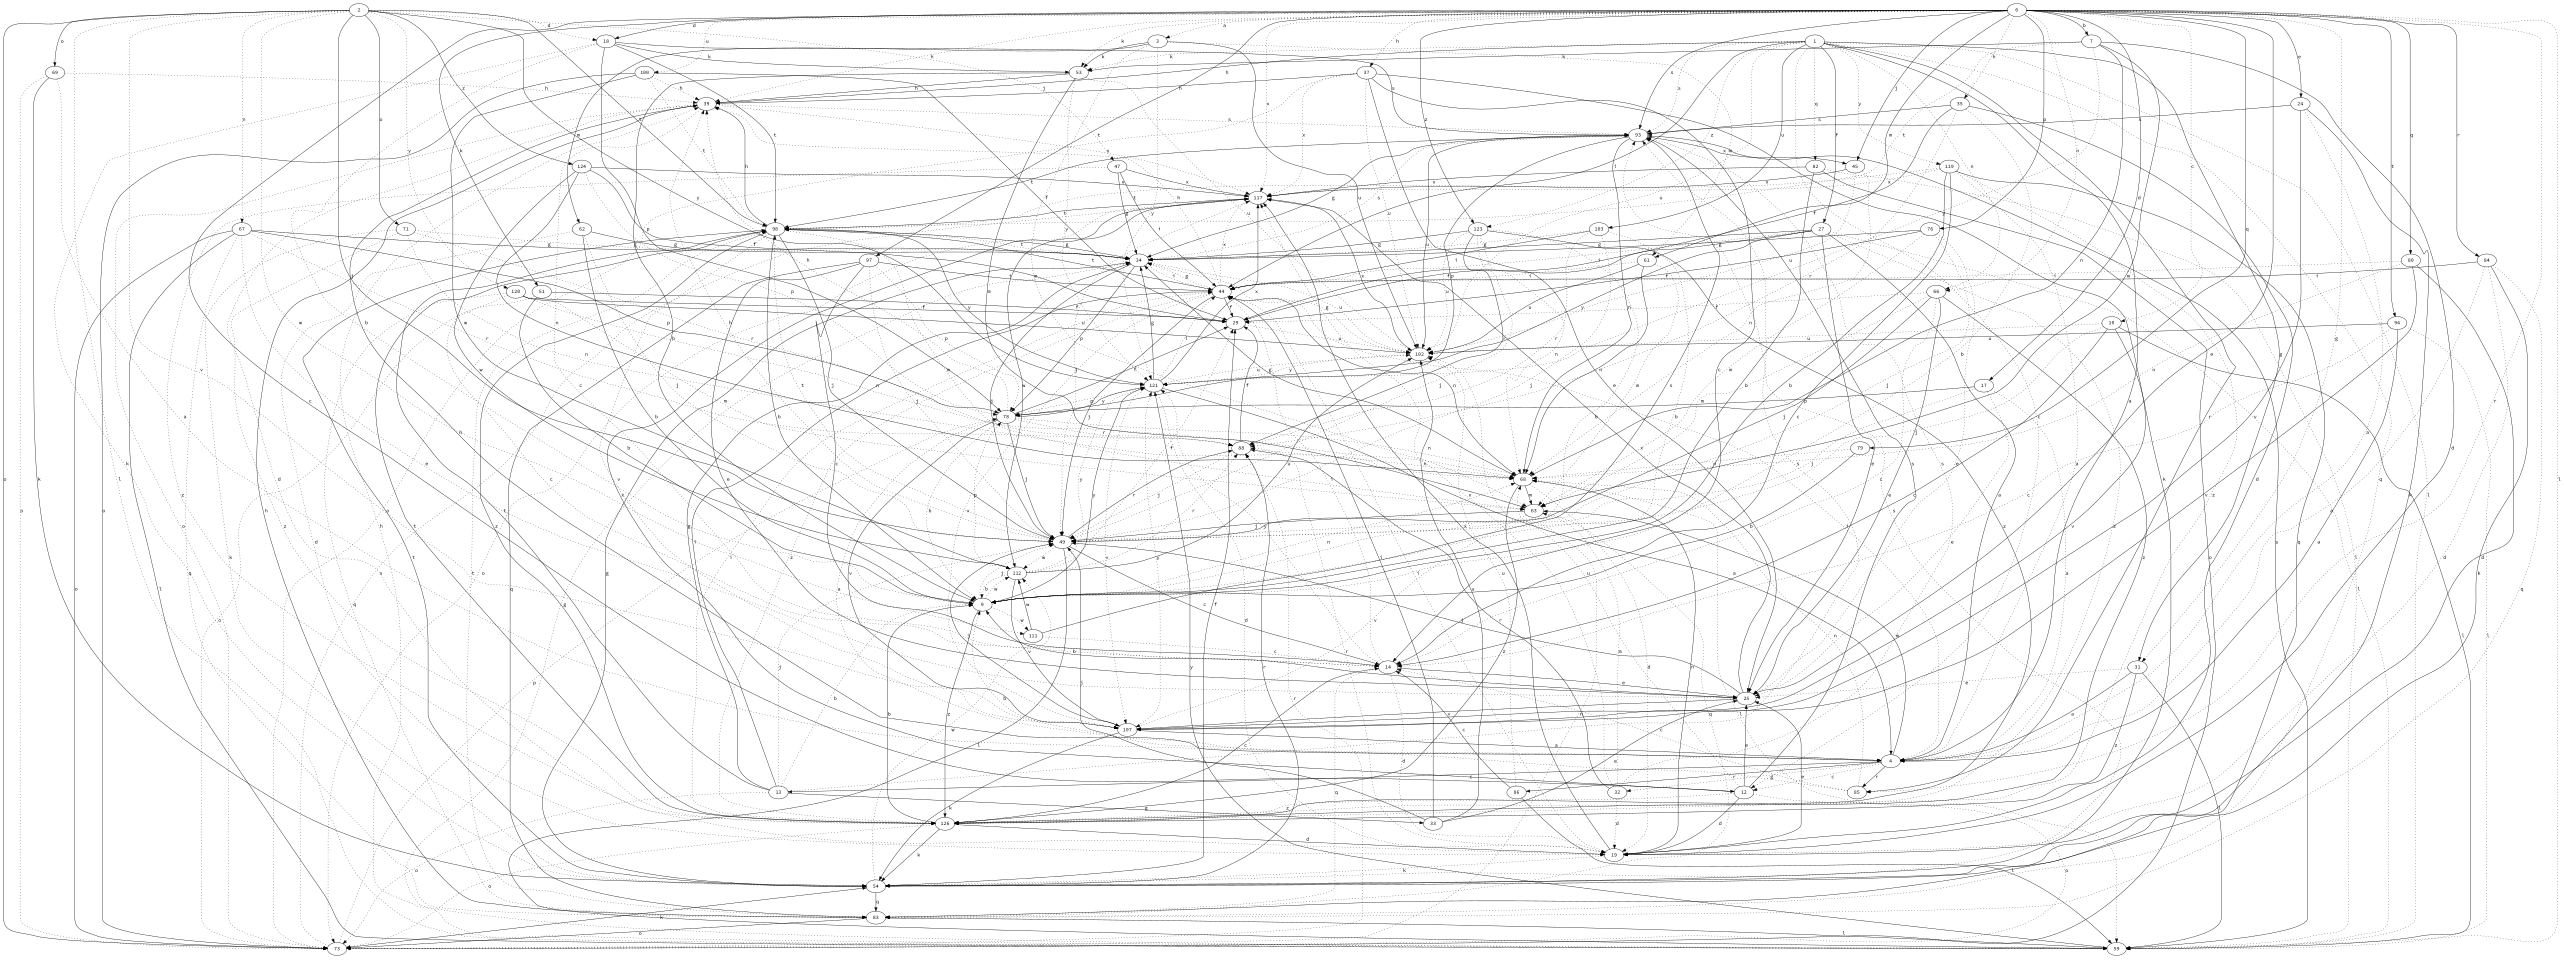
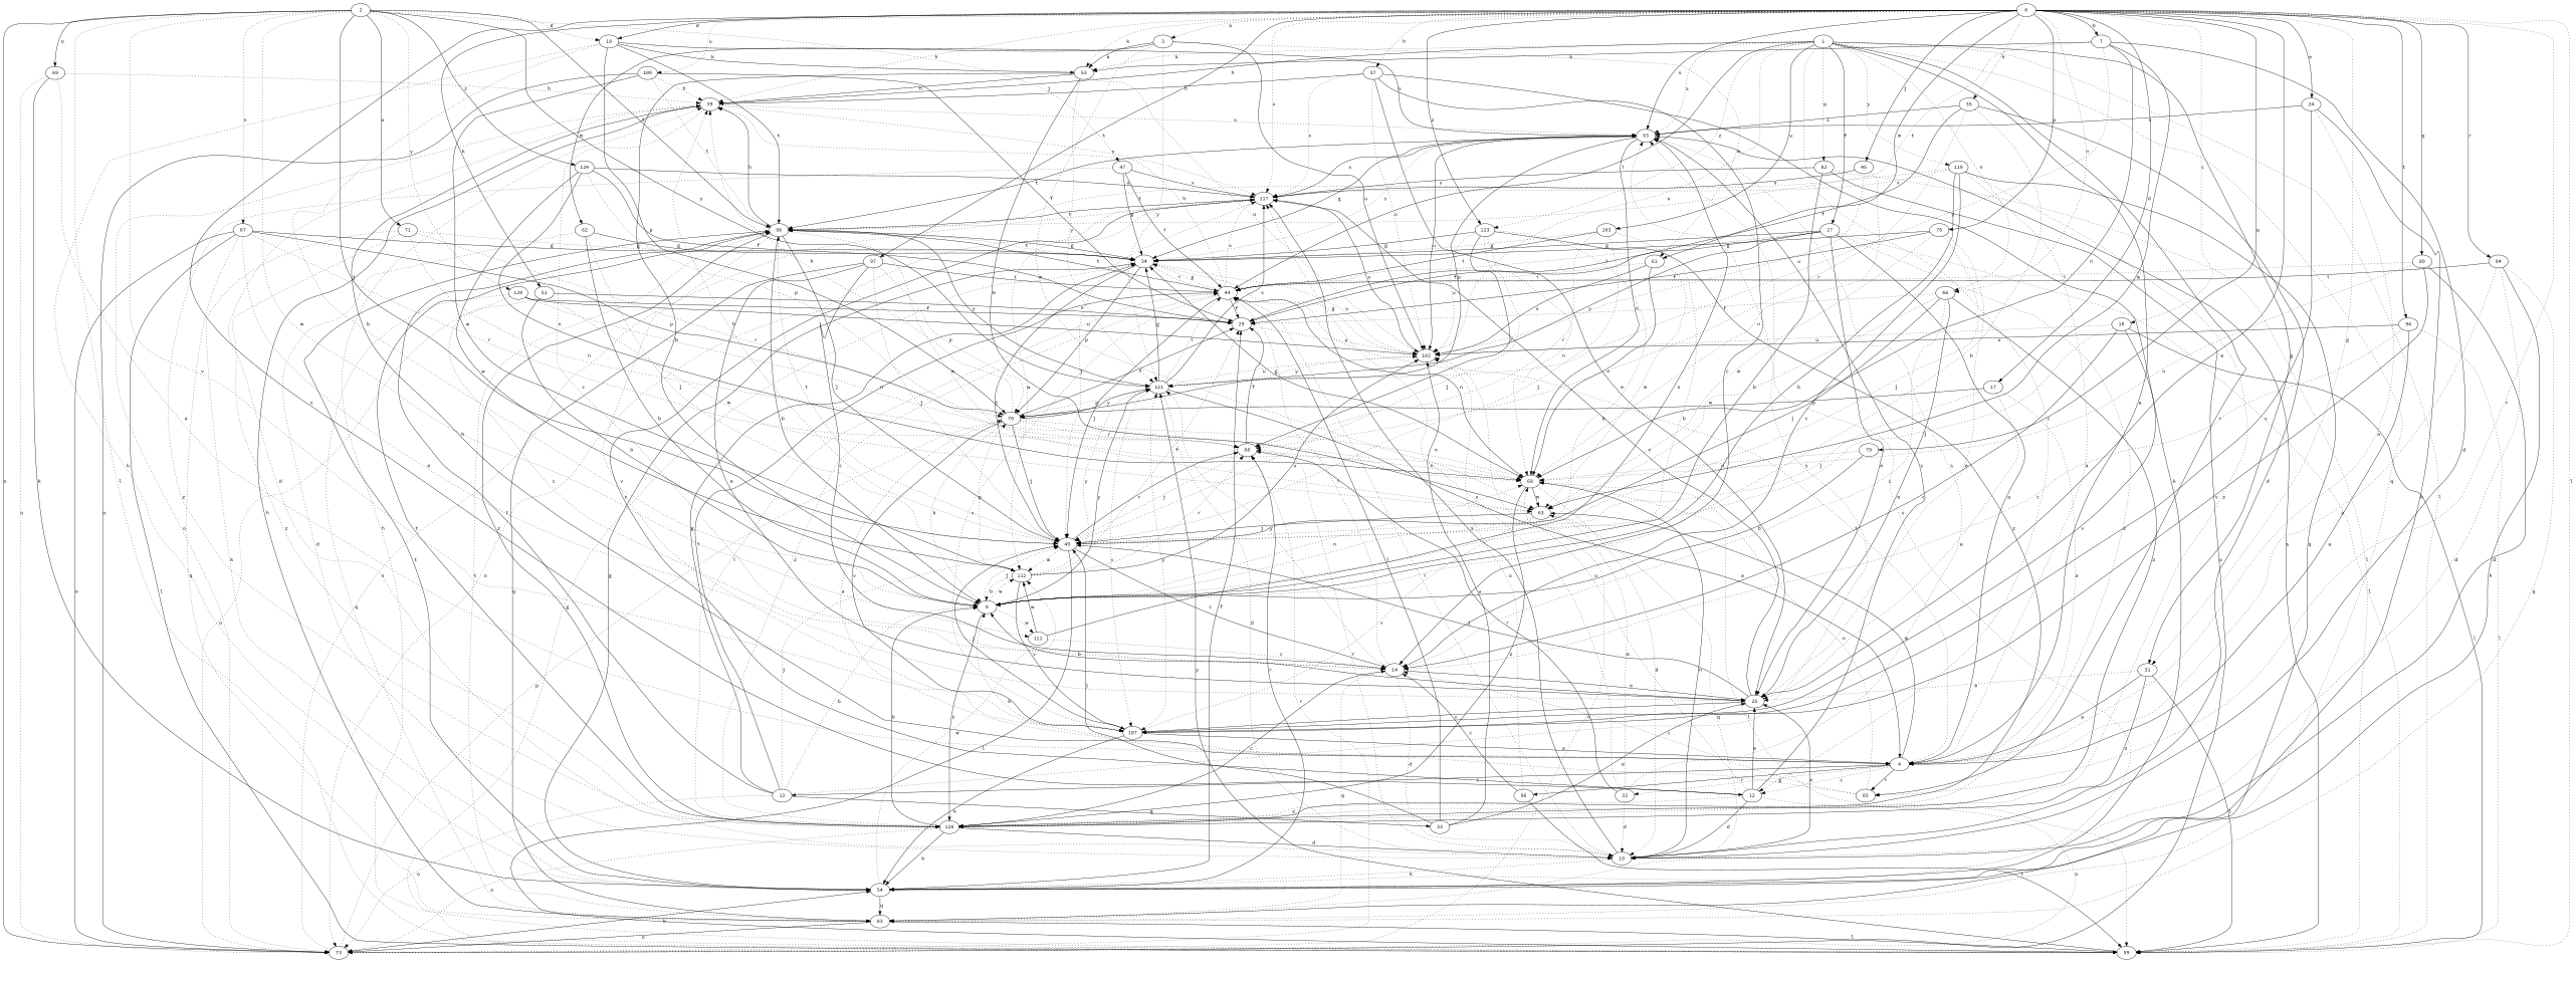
  strict digraph {
    fontname="Source Code Pro"
    node [fontname="Source Code Pro"]
    edge [fontname="Source Code Pro" style=solid]
    0
    3
    7
    10
    12
    17
    18
    24
    25
    31
    35
    37
    39
    45
    51
    53
    59
    61
    66
    76
    79
    80
    84
    85
    93
    94
    97
    100
    117
    123
    102
    121
    62
    63
    98
    19
    68
    49
    107
    14
    73
    126
    4
    78
    9
    54
    88
    29
    34
    44
    83
    112
    1
    27
    82
    n56 [label=103]
    119
    13
    32
    86
    2
    47
    67
    69
    71
    111
    120
    124
    33
    0 -> 3 [label=a style=dotted]
    0 -> 7 [label=b]
    0 -> 10 [label=c style=dotted]
    0 -> 12 [label=c]
    0 -> 17 [label=d]
    0 -> 18 [label=d]
    0 -> 24 [label=e]
    0 -> 25 [label=e]
    0 -> 31 [label=g style=dotted]
    0 -> 35 [label=h style=dotted]
    0 -> 37 [label=h style=dotted]
    0 -> 39 [label=h style=dotted]
    0 -> 45 [label=j]
    0 -> 51 [label=k]
    0 -> 53 [label=k style=dotted]
    0 -> 59 [label=l style=dotted]
    0 -> 61 [label=m]
    0 -> 66 [label=n style=dotted]
    0 -> 76 [label=p]
    0 -> 79 [label=q]
    0 -> 80 [label=q]
    0 -> 84 [label=r]
    0 -> 85 [label=r style=dotted]
    0 -> 93 [label=s]
    0 -> 94 [label=t]
    0 -> 97 [label=t]
    0 -> 100 [label=u style=dotted]
    0 -> 117 [label=x style=dotted]
    0 -> 123 [label=z]
    3 -> 53 [label=k]
    3 -> 61 [label=m style=dotted]
    3 -> 102 [label=u]
    3 -> 121 [label=y style=dotted]
    3 -> 62 [label=m]
    3 -> 63 [label=m style=dotted]
    7 -> 53 [label=k]
    7 -> 121 [label=y style=dotted]
    7 -> 63 [label=m]
    7 -> 98 [label=t style=dotted]
    7 -> 19 [label=d]
    7 -> 68 [label=n]
    10 -> 59 [label=l]
    10 -> 102 [label=u style=dotted]
    10 -> 49 [label=j style=dotted]
    10 -> 107 [label=v]
    10 -> 14 [label=c]
    12 -> 25 [label=e]
    12 -> 93 [label=s]
    12 -> 117 [label=x]
    12 -> 102 [label=u style=dotted]
    12 -> 19 [label=d]
    12 -> 73 [label=o style=dotted]
    12 -> 126 [label=z style=dotted]
    17 -> 25 [label=e style=dotted]
    17 -> 49 [label=j style=dotted]
    17 -> 4 [label=a style=dotted]
    17 -> 78 [label=p]
    18 -> 53 [label=k]
    18 -> 93 [label=s]
    18 -> 98 [label=t]
    18 -> 78 [label=p]
    18 -> 9 [label=b style=dotted]
    18 -> 54 [label=k style=dotted]
    24 -> 93 [label=s]
    24 -> 107 [label=v]
    24 -> 4 [label=a style=dotted]
    24 -> 54 [label=k]
    25 -> 117 [label=x]
    25 -> 49 [label=j]
    25 -> 107 [label=v]
    25 -> 9 [label=b]
    31 -> 25 [label=e style=dotted]
    31 -> 59 [label=l]
    31 -> 126 [label=z]
    31 -> 4 [label=a]
    35 -> 93 [label=s]
    35 -> 19 [label=d]
    35 -> 9 [label=b style=dotted]
    35 -> 88 [label=r style=dotted]
    35 -> 29 [label=f]
    37 -> 25 [label=e]
    37 -> 39 [label=h]
    37 -> 117 [label=x style=dotted]
    37 -> 102 [label=u style=dotted]
    37 -> 14 [label=c]
-   37 -> 73 [label=o style=dotted]
    37 -> 54 [label=k]
    39 -> 93 [label=s style=dotted]
    39 -> 117 [label=x style=dotted]
    39 -> 19 [label=d style=dotted]
    39 -> 14 [label=c style=dotted]
    39 -> 73 [label=o style=dotted]
    45 -> 117 [label=x]
    45 -> 102 [label=u style=dotted]
    45 -> 68 [label=n style=dotted]
    51 -> 63 [label=m style=dotted]
    51 -> 73 [label=o style=dotted]
    51 -> 9 [label=b]
    51 -> 29 [label=f]
    53 -> 39 [label=h]
    53 -> 102 [label=u style=dotted]
    53 -> 121 [label=y style=dotted]
    53 -> 63 [label=m]
    53 -> 9 [label=b]
    59 -> 39 [label=h style=dotted]
    59 -> 93 [label=s]
    59 -> 121 [label=y]
    59 -> 34 [label=g style=dotted]
    61 -> 102 [label=u]
    61 -> 63 [label=m style=dotted]
    61 -> 68 [label=n]
    61 -> 44 [label=i style=dotted]
    66 -> 25 [label=e]
    66 -> 63 [label=m style=dotted]
    66 -> 49 [label=j]
    66 -> 14 [label=c style=dotted]
    66 -> 126 [label=z]
    66 -> 29 [label=f style=dotted]
    76 -> 25 [label=e style=dotted]
    76 -> 63 [label=m style=dotted]
    76 -> 49 [label=j style=dotted]
    76 -> 29 [label=f]
    76 -> 34 [label=g]
    79 -> 68 [label=n style=dotted]
    79 -> 9 [label=b]
    80 -> 19 [label=d]
    80 -> 68 [label=n style=dotted]
    80 -> 107 [label=v]
    80 -> 44 [label=i style=dotted]
    84 -> 19 [label=d style=dotted]
    84 -> 4 [label=a style=dotted]
    84 -> 54 [label=k]
    84 -> 44 [label=i]
    84 -> 83 [label=q style=dotted]
    85 -> 68 [label=n style=dotted]
    85 -> 14 [label=c style=dotted]
    85 -> 9 [label=b style=dotted]
-   93 -> 45 [label=x]
+   93 -> 117 [label=x]
    93 -> 102 [label=u]
    93 -> 98 [label=t]
    93 -> 68 [label=n]
    93 -> 78 [label=p]
    93 -> 34 [label=g]
    94 -> 59 [label=l style=dotted]
    94 -> 102 [label=u]
    94 -> 14 [label=c style=dotted]
    94 -> 4 [label=a]
    97 -> 25 [label=e]
    97 -> 49 [label=j style=dotted]
    97 -> 14 [label=c]
    97 -> 78 [label=p style=dotted]
    97 -> 44 [label=i]
    97 -> 83 [label=q]
    100 -> 39 [label=h style=dotted]
    100 -> 98 [label=t style=dotted]
    100 -> 73 [label=o]
    100 -> 29 [label=f]
    100 -> 112 [label=w]
    117 -> 98 [label=t]
    117 -> 49 [label=j style=dotted]
    117 -> 73 [label=o style=dotted]
-   117 -> 112 [label=w]
+   117 -> 112 [label=w style=dotted]
    123 -> 102 [label=u style=dotted]
    123 -> 68 [label=n style=dotted]
    123 -> 49 [label=j style=dotted]
    123 -> 126 [label=z]
    123 -> 9 [label=b style=dotted]
    123 -> 88 [label=r]
    123 -> 34 [label=g]
    102 -> 117 [label=x]
    102 -> 121 [label=y style=dotted]
    102 -> 34 [label=g style=dotted]
    121 -> 117 [label=x]
    121 -> 102 [label=u style=dotted]
    121 -> 19 [label=d style=dotted]
    121 -> 107 [label=v style=dotted]
    121 -> 4 [label=a]
    121 -> 78 [label=p style=dotted]
    121 -> 34 [label=g]
    121 -> 44 [label=i style=dotted]
    62 -> 19 [label=d style=dotted]
    62 -> 49 [label=j style=dotted]
    62 -> 9 [label=b]
    62 -> 34 [label=g]
    63 -> 49 [label=j]
    63 -> 107 [label=v style=dotted]
    63 -> 83 [label=q style=dotted]
    98 -> 39 [label=h]
    98 -> 121 [label=y]
    98 -> 63 [label=m style=dotted]
    98 -> 49 [label=j]
    98 -> 107 [label=v style=dotted]
    98 -> 126 [label=z]
    98 -> 9 [label=b]
    98 -> 34 [label=g]
    19 -> 25 [label=e]
    19 -> 117 [label=x]
    19 -> 68 [label=n]
    19 -> 54 [label=k style=dotted]
    19 -> 88 [label=r style=dotted]
    19 -> 44 [label=i style=dotted]
    68 -> 59 [label=l style=dotted]
    68 -> 63 [label=m]
    68 -> 19 [label=d style=dotted]
    68 -> 126 [label=z]
    68 -> 34 [label=g]
    49 -> 39 [label=h style=dotted]
    49 -> 59 [label=l]
    49 -> 98 [label=t style=dotted]
    49 -> 14 [label=c]
    49 -> 88 [label=r]
    49 -> 112 [label=w style=dotted]
    107 -> 121 [label=y style=dotted]
    107 -> 49 [label=j]
    107 -> 4 [label=a]
    107 -> 54 [label=k]
    14 -> 25 [label=e]
    14 -> 121 [label=y style=dotted]
    14 -> 19 [label=d style=dotted]
    14 -> 44 [label=i style=dotted]
    14 -> 83 [label=q style=dotted]
    73 -> 117 [label=x style=dotted]
    73 -> 68 [label=n style=dotted]
    73 -> 78 [label=p style=dotted]
    73 -> 54 [label=k]
    73 -> 88 [label=r style=dotted]
    126 -> 98 [label=t]
    126 -> 19 [label=d]
    126 -> 14 [label=c]
    126 -> 73 [label=o style=dotted]
    126 -> 9 [label=b]
    126 -> 54 [label=k]
    126 -> 44 [label=i style=dotted]
    4 -> 12 [label=c style=dotted]
    4 -> 39 [label=h]
    4 -> 85 [label=r]
    4 -> 63 [label=m]
    4 -> 44 [label=i style=dotted]
    4 -> 13 [label=c]
    4 -> 32 [label=g style=dotted]
    4 -> 86 [label=r]
    78 -> 39 [label=h style=dotted]
    78 -> 121 [label=y]
    78 -> 68 [label=n style=dotted]
    78 -> 49 [label=j]
    78 -> 107 [label=v]
    78 -> 4 [label=a style=dotted]
    78 -> 9 [label=b style=dotted]
    78 -> 88 [label=r style=dotted]
    78 -> 29 [label=f]
    9 -> 121 [label=y]
    9 -> 68 [label=n style=dotted]
    9 -> 49 [label=j style=dotted]
    9 -> 126 [label=z]
    9 -> 112 [label=w style=dotted]
    9 -> 111 [label=w style=dotted]
    54 -> 93 [label=s style=dotted]
    54 -> 98 [label=t]
    54 -> 88 [label=r]
    54 -> 29 [label=f]
    54 -> 34 [label=g]
    54 -> 83 [label=q]
    54 -> 112 [label=w style=dotted]
    88 -> 68 [label=n style=dotted]
    88 -> 49 [label=j style=dotted]
    88 -> 29 [label=f]
    29 -> 102 [label=u style=dotted]
    34 -> 93 [label=s style=dotted]
    34 -> 102 [label=u style=dotted]
    34 -> 98 [label=t style=dotted]
    34 -> 49 [label=j]
    34 -> 78 [label=p]
    34 -> 44 [label=i style=dotted]
    44 -> 39 [label=h style=dotted]
    44 -> 117 [label=x style=dotted]
    44 -> 98 [label=t]
    44 -> 68 [label=n]
    44 -> 49 [label=j]
    44 -> 107 [label=v style=dotted]
    44 -> 126 [label=z style=dotted]
    44 -> 29 [label=f]
    44 -> 34 [label=g style=dotted]
    83 -> 39 [label=h]
    83 -> 59 [label=l]
    83 -> 98 [label=t style=dotted]
    83 -> 73 [label=o]
    112 -> 102 [label=u]
    112 -> 121 [label=y style=dotted]
    112 -> 107 [label=v]
    112 -> 78 [label=p style=dotted]
    112 -> 9 [label=b style=dotted]
    112 -> 88 [label=r style=dotted]
    112 -> 29 [label=f style=dotted]
    1 -> 12 [label=c style=dotted]
    1 -> 31 [label=g]
    1 -> 39 [label=h]
    1 -> 53 [label=k style=dotted]
    1 -> 59 [label=l style=dotted]
    1 -> 66 [label=n style=dotted]
    1 -> 85 [label=r]
    1 -> 93 [label=s style=dotted]
    1 -> 123 [label=z style=dotted]
    1 -> 102 [label=u style=dotted]
    1 -> 4 [label=a]
    1 -> 44 [label=i]
    1 -> 83 [label=q style=dotted]
    1 -> 27 [label=f]
    1 -> 82 [label=q style=dotted]
    1 -> n56 [label=u]
    1 -> 119 [label=y style=dotted]
    27 -> 25 [label=e]
    27 -> 59 [label=l style=dotted]
    27 -> 121 [label=y]
    27 -> 126 [label=z style=dotted]
    27 -> 4 [label=a]
    27 -> 29 [label=f]
    27 -> 34 [label=g]
    27 -> 44 [label=i style=dotted]
    82 -> 59 [label=l style=dotted]
    82 -> 117 [label=x]
    82 -> 73 [label=o]
    82 -> 9 [label=b]
    n56 -> 49 [label=j style=dotted]
    n56 -> 9 [label=b style=dotted]
    n56 -> 88 [label=r style=dotted]
    n56 -> 34 [label=g style=dotted]
    n56 -> 44 [label=i]
    119 -> 117 [label=x style=dotted]
    119 -> 98 [label=t style=dotted]
    119 -> 14 [label=c]
    119 -> 126 [label=z style=dotted]
    119 -> 4 [label=a style=dotted]
    119 -> 9 [label=b]
    119 -> 83 [label=q]
    13 -> 93 [label=s style=dotted]
    13 -> 98 [label=t]
    13 -> 49 [label=j style=dotted]
    13 -> 73 [label=o style=dotted]
    13 -> 9 [label=b style=dotted]
    13 -> 34 [label=g]
    13 -> 44 [label=i]
    13 -> 33 [label=g]
    32 -> 93 [label=s style=dotted]
    32 -> 117 [label=x style=dotted]
    32 -> 63 [label=m style=dotted]
    32 -> 19 [label=d style=dotted]
    32 -> 88 [label=r]
    86 -> 59 [label=l]
    86 -> 102 [label=u style=dotted]
    86 -> 14 [label=c]
    2 -> 18 [label=d style=dotted]
    2 -> 59 [label=l style=dotted]
    2 -> 121 [label=y]
    2 -> 98 [label=t]
    2 -> 49 [label=j]
    2 -> 107 [label=v style=dotted]
    2 -> 73 [label=o]
    2 -> 47 [label=j style=dotted]
    2 -> 67 [label=n style=dotted]
    2 -> 69 [label=o]
    2 -> 71 [label=o]
    2 -> 111 [label=w style=dotted]
    2 -> 120 [label=y style=dotted]
    2 -> 124 [label=z]
    47 -> 117 [label=x]
    47 -> 126 [label=z style=dotted]
    47 -> 34 [label=g]
    47 -> 44 [label=i]
    67 -> 25 [label=e style=dotted]
    67 -> 59 [label=l]
    67 -> 73 [label=o]
    67 -> 78 [label=p]
    67 -> 88 [label=r style=dotted]
    67 -> 34 [label=g]
    67 -> 83 [label=q style=dotted]
    69 -> 39 [label=h style=dotted]
    69 -> 73 [label=o style=dotted]
    69 -> 4 [label=a style=dotted]
    69 -> 54 [label=k]
    71 -> 68 [label=n style=dotted]
    71 -> 126 [label=z style=dotted]
    71 -> 54 [label=k style=dotted]
    71 -> 88 [label=r style=dotted]
    71 -> 34 [label=g style=dotted]
    111 -> 93 [label=s]
    111 -> 14 [label=c style=dotted]
    111 -> 112 [label=w]
    120 -> 102 [label=u]
    120 -> 68 [label=n style=dotted]
    120 -> 14 [label=c style=dotted]
    120 -> 29 [label=f]
    120 -> 83 [label=q style=dotted]
    124 -> 117 [label=x]
    124 -> 68 [label=n]
    124 -> 78 [label=p style=dotted]
    124 -> 29 [label=f]
    124 -> 112 [label=w]
    33 -> 25 [label=e]
    33 -> 102 [label=u]
    33 -> 49 [label=j]
    33 -> 44 [label=i]
  }
